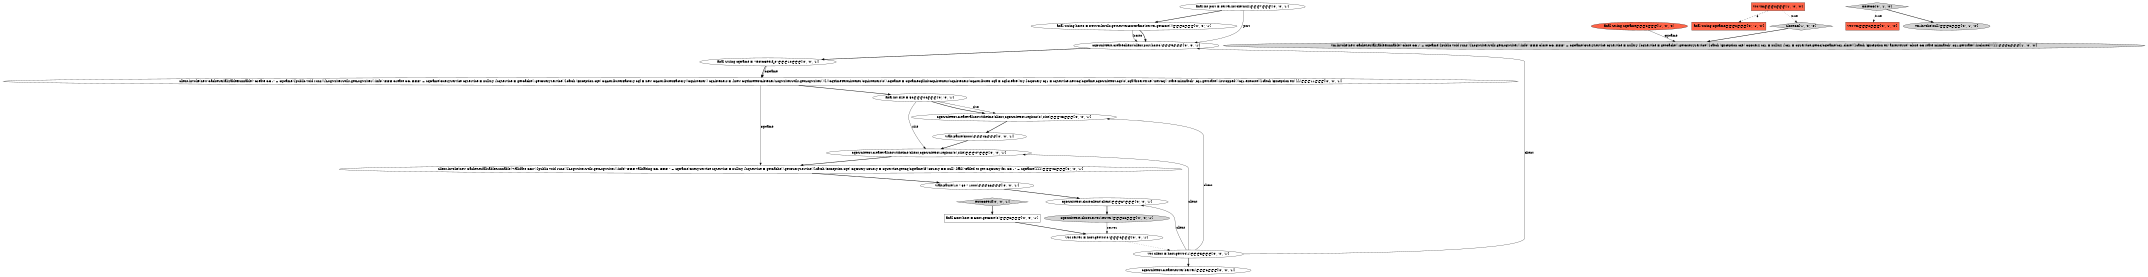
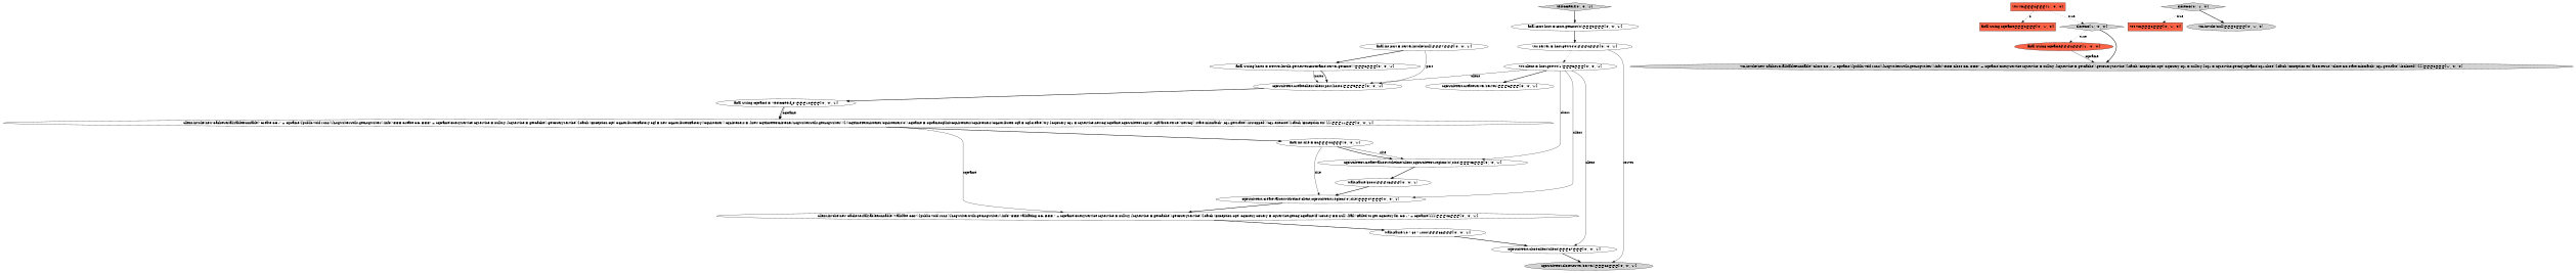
  digraph {
    node [fillcolor=white shape=ellipse style=filled]
    edge [style=bold]
    n1 [label="final String host0 = NetworkUtils.getServerHostName(server.getHost())@@@8@@@['0', '0', '1']"]
    n2 [label="cqDUnitTest.createClient(client,port,host0)@@@9@@@['0', '0', '1']"]
    n3 [label="final String cqName = \"testCQPerf_0\"@@@10@@@['0', '0', '1']"]
    n4 [label="cqDUnitTest.createServer(server)@@@6@@@['0', '0', '1']"]
    n5 [label="final int port = server.invoke(null)@@@7@@@['0', '0', '1']"]
    n6 [fillcolor=tomato label="final String cqName@@@2@@@['1', '0', '0']"]
    n7 [fillcolor=lightgray label="vm.invoke(new CacheSerializableRunnable(\"Close CQ :\" + cqName){public void run2(){LogWriterUtils.getLogWriter().info(\"### Close CQ. ###\" + cqName)QueryService cqService = nulltry {cqService = getCache().getQueryService()}catch (Exception cqe) CqQuery cq1 = nulltry {cq1 = cqService.getCq(cqName)cq1.close()}catch (Exception ex) assertTrue(\"Close CQ state mismatch\",cq1.getState().isClosed())}})@@@3@@@['1', '0', '0']"]
    n8 [label="client.invoke(new CacheSerializableRunnable(\"Create CQ :\" + cqName){public void run2(){LogWriterUtils.getLogWriter().info(\"### Create CQ. ###\" + cqName)QueryService cqService = nulltry {cqService = getCache().getQueryService()}catch (Exception cqe) CqAttributesFactory cqf = new CqAttributesFactory()CqListener(( cqListeners = {new CqTimeTestListener(LogWriterUtils.getLogWriter())}((CqTimeTestListener)cqListeners(0().cqName = cqNamecqf.initCqListeners(cqListeners)CqAttributes cqa = cqf.create()try {CqQuery cq1 = cqService.newCq(cqName,cqDUnitTest.cqs(0(,cqa)assertTrue(\"newCq() state mismatch\",cq1.getState().isStopped())cq1.execute()}catch (Exception ex) }})@@@11@@@['0', '0', '1']"]
    n9 [label="final int size = 50@@@44@@@['0', '0', '1']"]
    n10 [label="client.invoke(new CacheSerializableRunnable(\"Validate CQs\"){public void run2(){LogWriterUtils.getLogWriter().info(\"### Validating CQ. ### \" + cqName)QueryService cqService = nulltry {cqService = getCache().getQueryService()}catch (Exception cqe) CqQuery cQuery = cqService.getCq(cqName)if (cQuery == null) {fail(\"Failed to get CqQuery for CQ : \" + cqName)}}})@@@48@@@['0', '0', '1']"]
    n11 [label="cqDUnitTest.createValuesWithTime(client,cqDUnitTest.regions(0(,size)@@@45@@@['0', '0', '1']"]
    n12 [label="cqDUnitTest.createValuesWithTime(client,cqDUnitTest.regions(0(,size)@@@47@@@['0', '0', '1']"]
    n13 [label="Wait.pause(10 * 60 * 1000)@@@66@@@['0', '0', '1']"]
    n14 [label="Wait.pause(5000)@@@46@@@['0', '0', '1']"]
    n15 [label="cqDUnitTest.closeClient(client)@@@67@@@['0', '0', '1']"]
    n16 [fillcolor=tomato label="final String cqName@@@2@@@['0', '1', '0']" shape=box]
    n17 [fillcolor=lightgray label="closeCQ['1', '0', '0']" shape=diamond]
    n18 [fillcolor=tomato label="VM vm@@@2@@@['1', '0', '0']" shape=box]
    n19 [fillcolor=tomato label="VM vm@@@2@@@['0', '1', '0']" shape=box]
-   n20 [label="final Host host = Host.getHost(0)@@@3@@@['0', '0', '1']" shape=box]
+   n20 [label="final Host host = Host.getHost(0)@@@3@@@['0', '0', '1']"]
    n21 [label="VM server = host.getVM(0)@@@4@@@['0', '0', '1']"]
    n22 [label="VM client = host.getVM(1)@@@5@@@['0', '0', '1']"]
    n23 [fillcolor=lightgray label="cqDUnitTest.closeServer(server)@@@68@@@['0', '0', '1']"]
    n24 [fillcolor=lightgray label="vm.invoke(null)@@@3@@@['0', '1', '0']"]
    n25 [fillcolor=lightgray label="closeCQ['0', '1', '0']" shape=diamond]
    n26 [fillcolor=lightgray label="testCQPerf['0', '0', '1']" shape=diamond]
    n1 -> n2
    n1 -> n2 [label=host0 style=solid]
    n2 -> n3
    n3 -> n8
    n3 -> n8 [label=cqName style=solid]
    n5 -> n1
    n5 -> n2 [label=port style=solid]
    n6 -> n7 [label=cqName style=solid]
    n8 -> n9
    n8 -> n10 [label=cqName style=solid]
    n9 -> n11 [label=size style=solid]
    n9 -> n11
    n9 -> n12 [label=size style=solid]
    n10 -> n13
    n11 -> n14
    n12 -> n10
    n13 -> n15
    n14 -> n12
    n15 -> n23
+   n17 -> n6 [label=true style=dotted]
    n17 -> n7
    n18 -> n16 [label=0 style=dashed]
    n18 -> n17 [label=true style=dotted]
    n20 -> n21
    n21 -> n22 [style=dotted]
-   n23 -> n21 [label=server style=solid]
+   n21 -> n23 [label=server style=solid]
    n22 -> n2 [label=client style=solid]
    n22 -> n4
    n22 -> n11 [label=client style=solid]
    n22 -> n12 [label=client style=solid]
    n22 -> n15 [label=client style=solid]
    n25 -> n19 [label=true style=dotted]
    n25 -> n24
    n26 -> n20
  }
